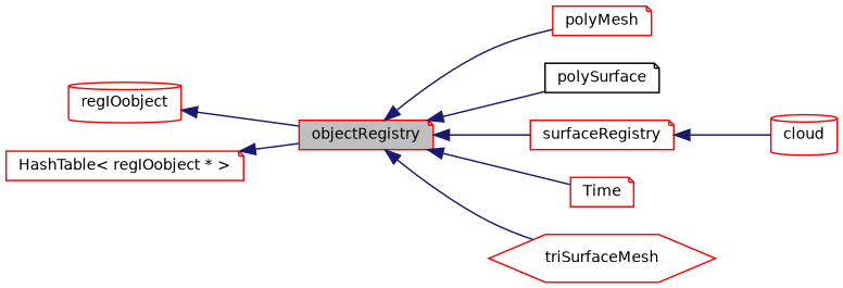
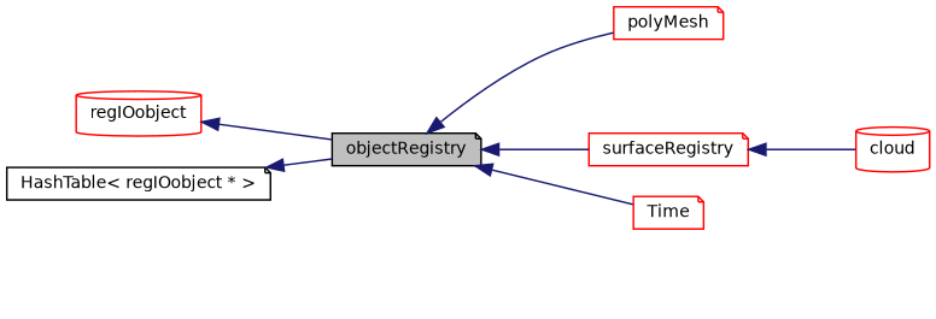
  digraph {
    rankdir=LR
    node [color=red fontname=Helvetica fontsize=10 shape=note]
    edge [color=midnightblue dir=back fontname=Helvetica fontsize=10 labelfontname=Helvetica labelfontsize=10 style=solid]
-   n1 [fillcolor=grey75 fontcolor=black height=0.2 label=objectRegistry style=filled width=0.4]
+   n1 [color=black fillcolor=grey75 fontcolor=black height=0.2 label=objectRegistry style=filled width=0.4]
    n2 [height=0.2 label=polyMesh width=0.4]
-   n3 [color=black height=0.2 label=polySurface width=0.4]
    n4 [height=0.2 label=surfaceRegistry width=0.4]
    n5 [height=0.2 label=Time width=0.4]
-   n6 [height=0.2 label=triSurfaceMesh shape=hexagon width=0.4]
    n7 [height=0.2 label=cloud shape=cylinder width=0.4]
    n8 [height=0.2 label=regIOobject shape=cylinder width=0.4]
-   n9 [height=0.2 label="HashTable\< regIOobject * \>" width=0.4]
+   n9 [color=black height=0.2 label="HashTable\< regIOobject * \>" width=0.4]
    n1 -> n2
-   n1 -> n3
    n1 -> n4
    n1 -> n5
-   n1 -> n6
    n4 -> n7
    n8 -> n1
    n9 -> n1
  }
